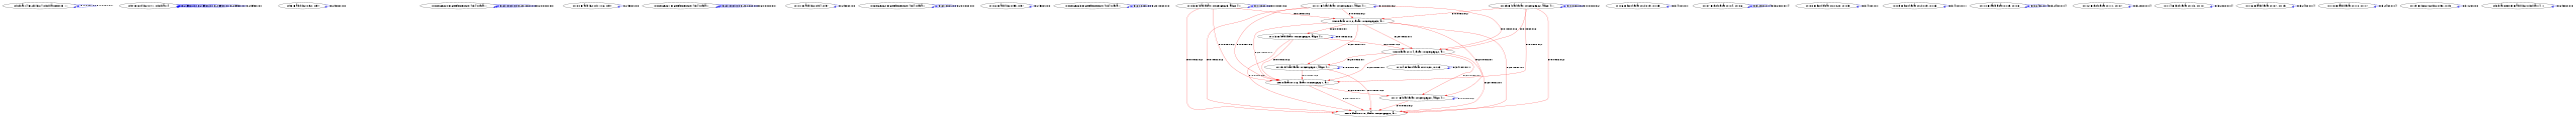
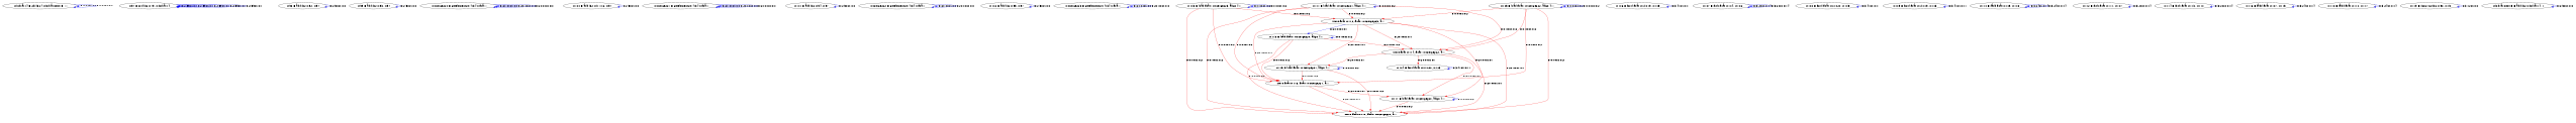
  digraph {
    edge [color=blue]
    n1 [label="  %indvar14 = phi i32 [ %indvar.next15, ..."]
-   n2 [label="%97 = mul i32 %71, %indvar14"]
+   n2 [label="  %97 = mul i32 %79, %indvar14"]
    n3 [label="  %98 = add i32 %92, %97"]
+   n4 [label="  %99 = add i32 %93, %97"]
    n5 [label="  %scevgep20 = getelementptr [134 x floa..."]
    n6 [label="  %100 = add i32 %i1.116, %97"]
    n7 [label="  %scevgep21 = getelementptr [134 x floa..."]
    n8 [label="  %101 = add i32 %94, %97"]
    n9 [label="  %scevgep22 = getelementptr [134 x floa..."]
    n10 [label="  %102 = add i32 %95, %97"]
    n11 [label="  %scevgep23 = getelementptr [134 x floa..."]
    n12 [label="  %103 = load float* %scevgep23, align 4..."]
    n13 [label="  store float %112, float* %scevgep23, a..."]
    n14 [label="  store float %116, float* %scevgep21, a..."]
    n15 [label="  store float %118, float* %scevgep20, a..."]
    n16 [label="  store float %114, float* %scevgep22, a..."]
    n17 [label="  %113 = load float* %scevgep20, align 4..."]
    n18 [label="  %115 = load float* %scevgep21, align 4..."]
    n19 [label="  %117 = load float* %scevgep20, align 4..."]
    n20 [label="  %104 = fmul float %wr.020, %103"]
    n21 [label="  %105 = load float* %scevgep22, align 4..."]
    n22 [label="  %106 = fmul float %wi.019, %105"]
    n23 [label="  %107 = fsub float %104, %106"]
    n24 [label="  %108 = fmul float %wr.020, %105"]
    n25 [label="  %109 = fmul float %wi.019, %103"]
    n26 [label="  %110 = fadd float %109, %108"]
    n27 [label="  %111 = load float* %scevgep21, align 4..."]
    n28 [label="  %112 = fsub float %111, %107"]
    n29 [label="  %114 = fsub float %113, %110"]
    n30 [label="  %116 = fadd float %107, %115"]
    n31 [label="  %118 = fadd float %110, %117"]
    n32 [label="  %119 = icmp ugt i32 %98, %15"]
    n33 [label="  %indvar.next15 = add i32 %indvar14, 1"]
    n1 -> n1 [label="D:0.00ns L:0"]
    n1 -> n1 [label="D:0.00ns L:0"]
    n2 -> n2 [label="D:2.59ns L:1"]
    n2 -> n2 [label="D:2.59ns L:1"]
    n2 -> n2 [label="D:2.59ns L:1"]
    n2 -> n2 [label="D:2.59ns L:1"]
    n2 -> n2 [label="D:2.59ns L:1"]
    n3 -> n3 [label="D:2.50ns L:0"]
+   n4 -> n4 [label="D:2.50ns L:0"]
    n5 -> n5 [label="D:20.00ns L:0"]
    n5 -> n5 [label="D:20.00ns L:0"]
    n5 -> n5 [label="D:20.00ns L:0"]
    n6 -> n6 [label="D:2.50ns L:0"]
    n7 -> n7 [label="D:20.00ns L:0"]
    n7 -> n7 [label="D:20.00ns L:0"]
    n7 -> n7 [label="D:20.00ns L:0"]
    n8 -> n8 [label="D:2.50ns L:0"]
    n9 -> n9 [label="D:20.00ns L:0"]
    n9 -> n9 [label="D:20.00ns L:0"]
    n10 -> n10 [label="D:2.50ns L:0"]
    n11 -> n11 [label="D:20.00ns L:0"]
    n11 -> n11 [label="D:20.00ns L:0"]
    n12 -> n12 [label="D:0.00ns L:2"]
    n12 -> n12 [label="D:0.00ns L:2"]
    n12 -> n13 [color=red label="D:0.00ns L:2"]
    n12 -> n14 [color=red label="D:0.00ns L:2"]
    n12 -> n15 [color=red label="D:0.00ns L:2"]
    n13 -> n14 [color=red label="D:20.00ns L:1"]
    n13 -> n15 [color=red label="D:20.00ns L:1"]
    n13 -> n16 [color=red label="D:20.00ns L:1"]
-   n13 -> n17 [color=red label="D:20.00ns L:1"]
+   n13 -> n17 [label="D:20.00ns L:1"]
    n13 -> n18 [color=red label="D:20.00ns L:1"]
    n13 -> n19 [color=red label="D:20.00ns L:1"]
    n14 -> n15 [color=red label="D:20.00ns L:1"]
    n14 -> n19 [color=red label="D:20.00ns L:1"]
-   n16 -> n14 [color=red label="D:20.00ns L:1"]
+   n16 -> n20 [color=red label="D:20.00ns L:1"]
    n16 -> n15 [color=red label="D:20.00ns L:1"]
    n16 -> n18 [color=red label="D:20.00ns L:1"]
    n16 -> n19 [color=red label="D:20.00ns L:1"]
    n17 -> n14 [color=red label="D:0.00ns L:2"]
    n17 -> n15 [color=red label="D:0.00ns L:2"]
    n17 -> n16 [color=red label="D:0.00ns L:2"]
    n17 -> n17 [label="D:0.00ns L:2"]
    n18 -> n14 [color=red label="D:0.00ns L:2"]
    n18 -> n15 [color=red label="D:0.00ns L:2"]
    n18 -> n18 [label="D:0.00ns L:2"]
    n19 -> n15 [color=red label="D:0.00ns L:2"]
    n19 -> n19 [label="D:0.00ns L:2"]
    n20 -> n20 [label="D:3.41ns L:11"]
    n21 -> n13 [color=red label="D:0.00ns L:2"]
    n21 -> n14 [color=red label="D:0.00ns L:2"]
    n21 -> n15 [color=red label="D:0.00ns L:2"]
    n21 -> n16 [color=red label="D:0.00ns L:2"]
    n21 -> n21 [label="D:0.00ns L:2"]
    n21 -> n21 [label="D:0.00ns L:2"]
    n22 -> n22 [label="D:3.41ns L:11"]
    n23 -> n23 [label="D:3.20ns L:14"]
    n23 -> n23 [label="D:3.20ns L:14"]
    n24 -> n24 [label="D:3.41ns L:11"]
    n25 -> n25 [label="D:3.41ns L:11"]
    n26 -> n26 [label="D:3.24ns L:14"]
    n26 -> n26 [label="D:3.24ns L:14"]
    n27 -> n13 [color=red label="D:0.00ns L:2"]
    n27 -> n14 [color=red label="D:0.00ns L:2"]
    n27 -> n15 [color=red label="D:0.00ns L:2"]
    n27 -> n16 [color=red label="D:0.00ns L:2"]
    n27 -> n27 [label="D:0.00ns L:2"]
    n28 -> n28 [label="D:3.20ns L:14"]
    n29 -> n29 [label="D:3.20ns L:14"]
    n30 -> n30 [label="D:3.24ns L:14"]
    n31 -> n31 [label="D:3.24ns L:14"]
    n32 -> n32 [label="D:3.12ns L:0"]
    n33 -> n33 [label="D:2.50ns L:0"]
  }
